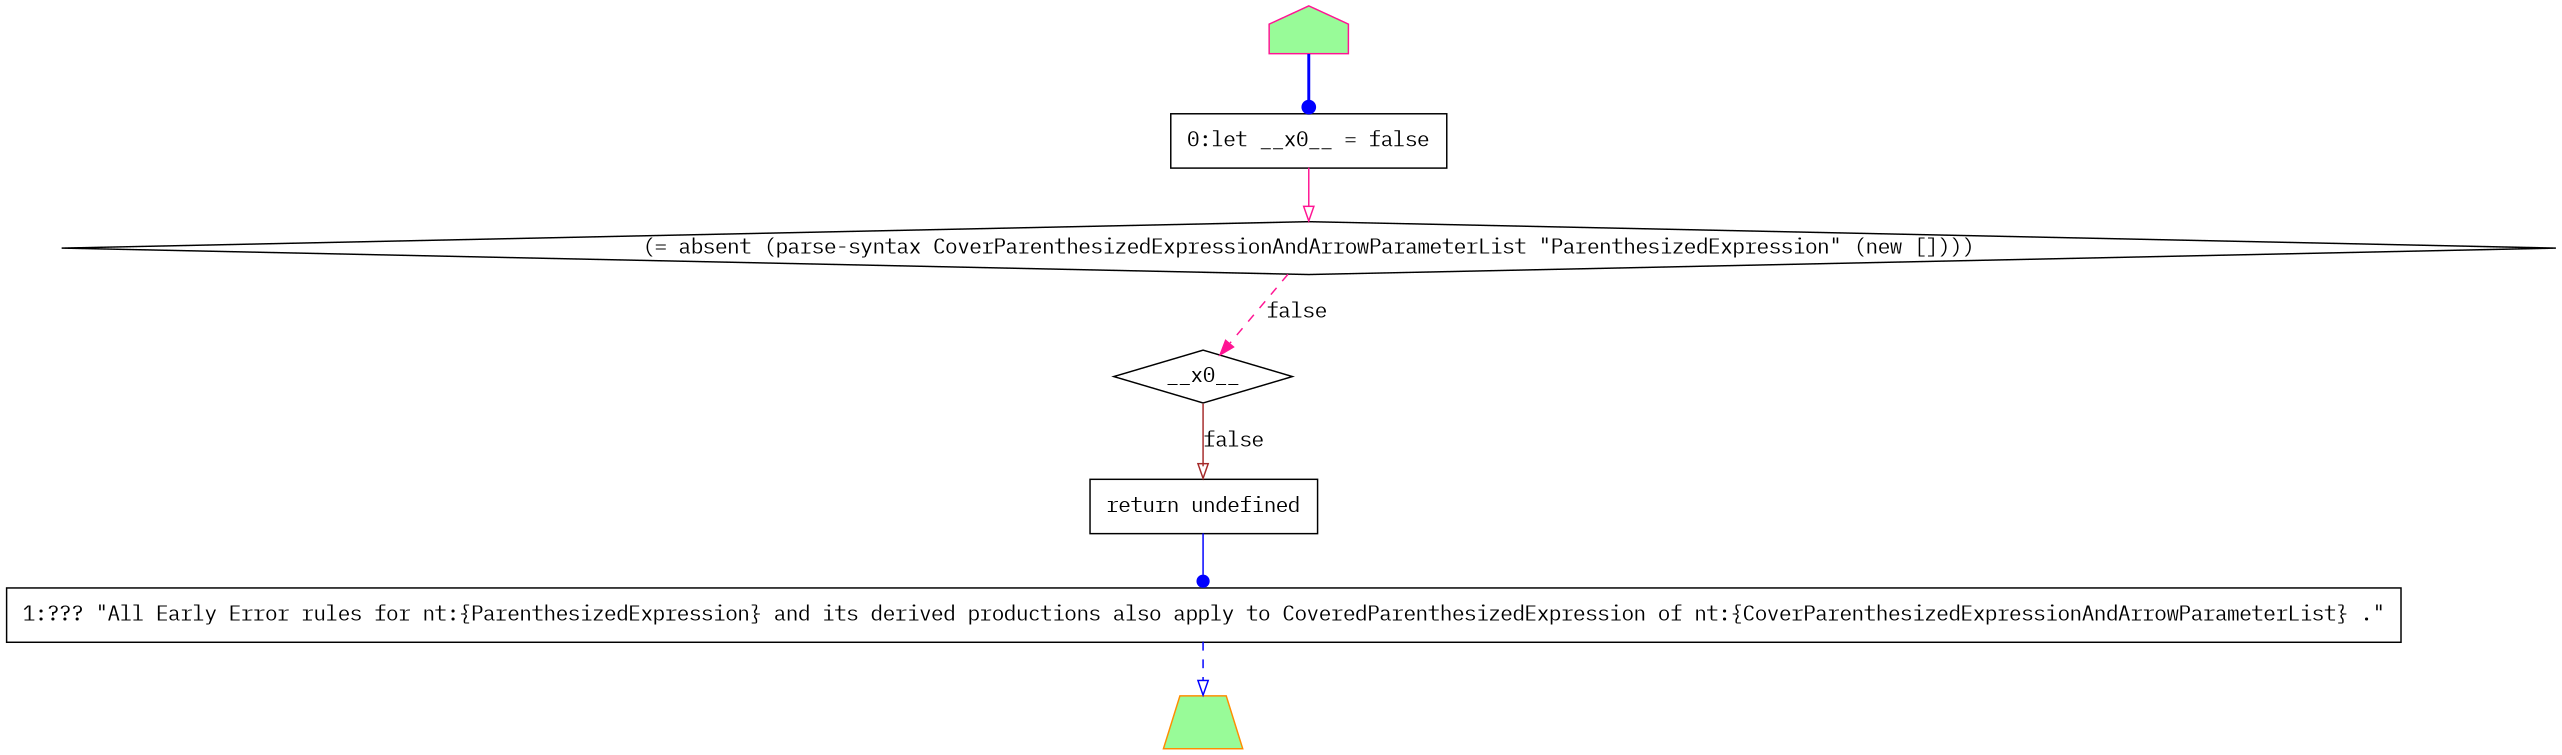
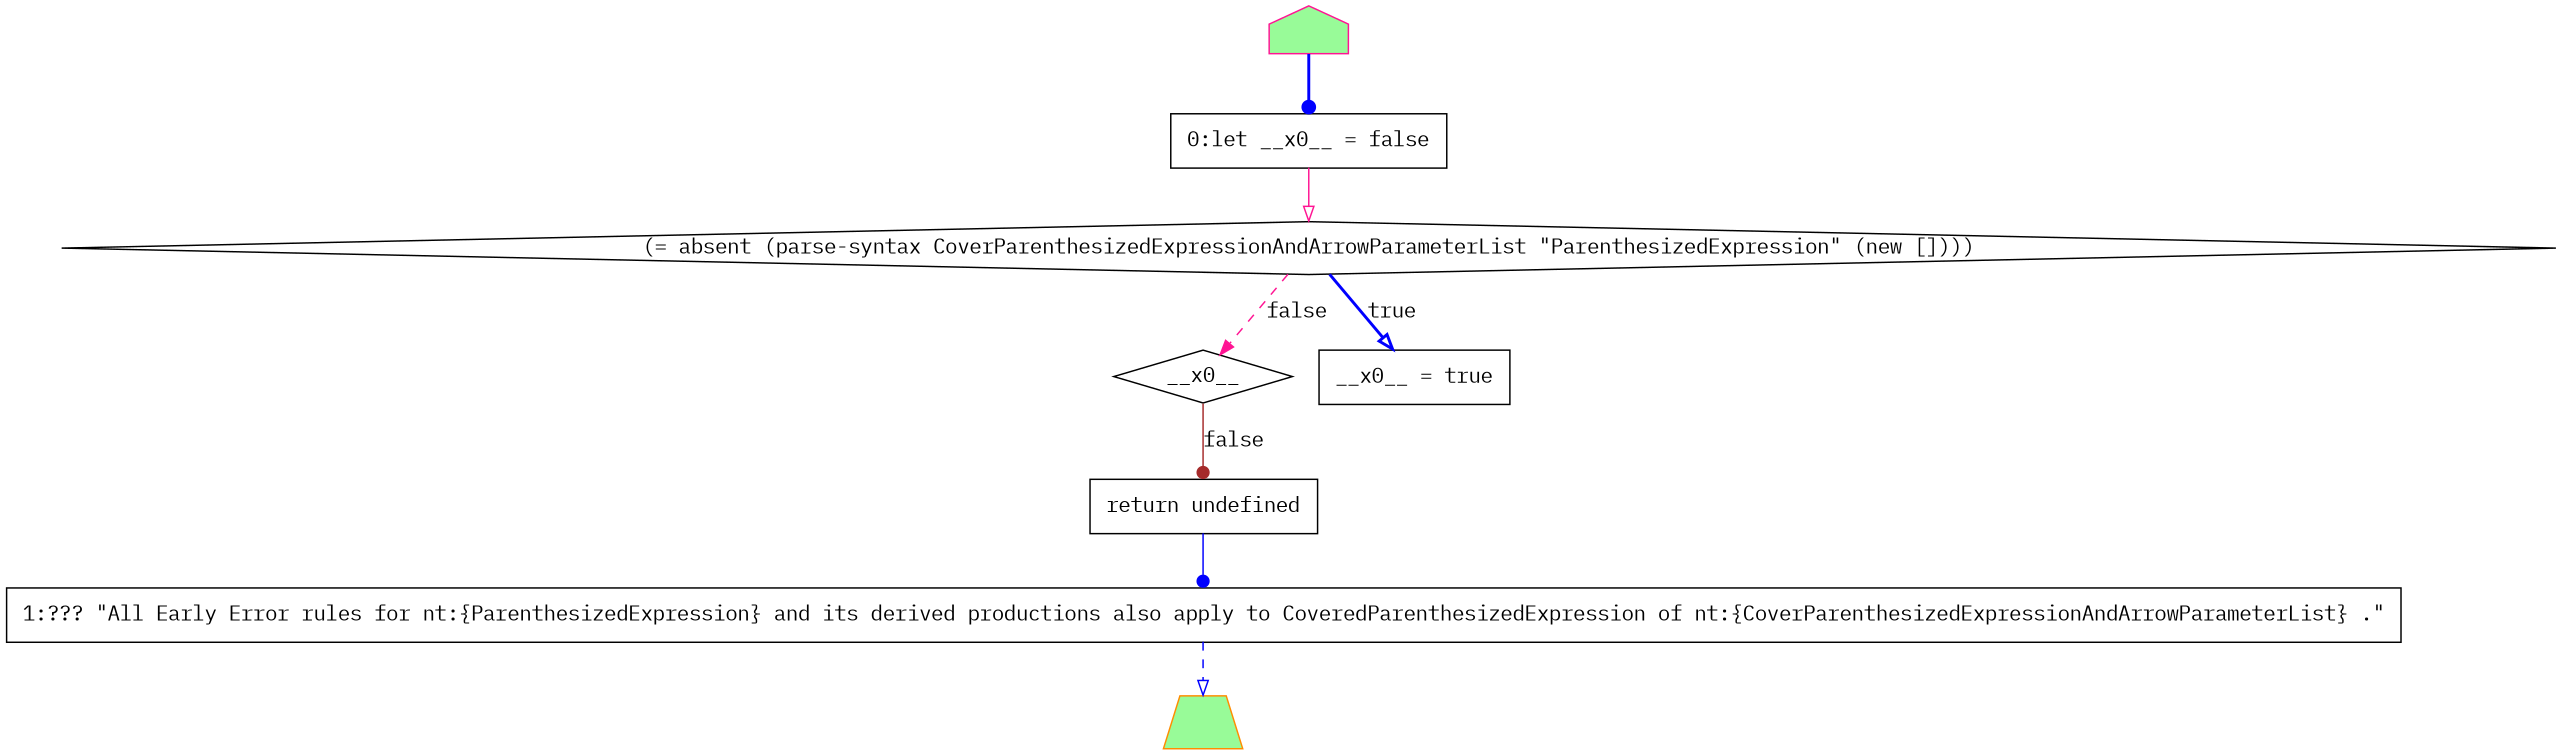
  digraph {
    fontname="IBM Plex Mono"
    node [color=black fillcolor=white fontname="IBM Plex Mono" shape=none style=filled]
    edge [arrowhead=dot color=blue fontname="IBM Plex Mono" style=solid]
    n1 [color=deeppink fillcolor=palegreen label=" " shape=house]
    n2 [label=<<font color="black">     <table border="0" cellborder="1" cellspacing="0" cellpadding="10">       <tr><td align="left">0:let __x0__ = false</td></tr>     </table>   </font>> margin=0]
    n3 [label=<<font color="black">(= absent (parse-syntax CoverParenthesizedExpressionAndArrowParameterList &quot;ParenthesizedExpression&quot; (new [])))</font>> shape=diamond]
    n4 [label=<<font color="black">     <table border="0" cellborder="1" cellspacing="0" cellpadding="10">       <tr><td align="left">1:??? &quot;All Early Error rules for nt:{ParenthesizedExpression} and its derived productions also apply to CoveredParenthesizedExpression of nt:{CoverParenthesizedExpressionAndArrowParameterList} .&quot;</td></tr>     </table>   </font>> margin=0]
    n5 [color=darkorange fillcolor=palegreen label=" " shape=trapezium]
    n6 [label=<<font color="black">__x0__</font>> shape=diamond]
+   n7 [label=<<font color="black">     <table border="0" cellborder="1" cellspacing="0" cellpadding="10">       <tr><td align="left">__x0__ = true</td></tr>     </table>   </font>> margin=0]
    n8 [label=<<font color="black">     <table border="0" cellborder="1" cellspacing="0" cellpadding="10">       <tr><td align="left">return undefined</td></tr>     </table>   </font>> margin=0]
    n1 -> n2 [style=bold]
    n2 -> n3 [arrowhead=onormal color=deeppink]
    n3 -> n6 [arrowhead=normal color=deeppink label=<<font color="black">false</font>> style=dashed]
+   n3 -> n7 [arrowhead=onormal label=<<font color="black">true</font>> style=bold]
    n4 -> n5 [arrowhead=onormal style=dashed]
-   n6 -> n8 [arrowhead=onormal color=brown label=<<font color="black">false</font>>]
+   n6 -> n8 [color=brown label=<<font color="black">false</font>>]
    n8 -> n4
  }
